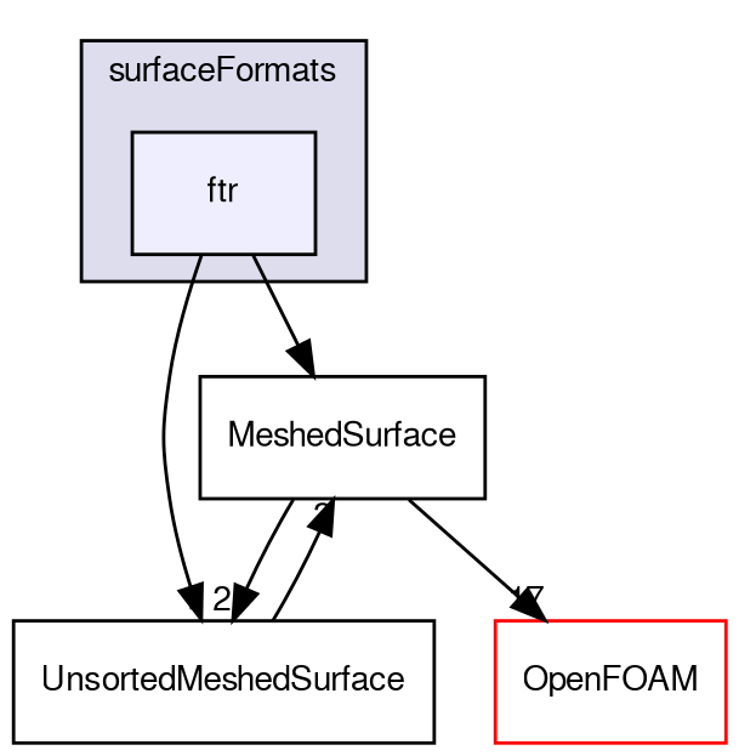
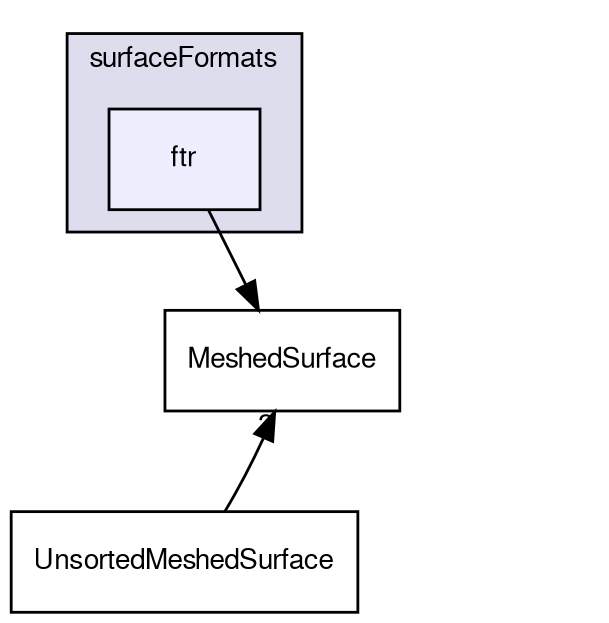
  digraph {
    compound=true
    node [fontname=FreeSans fontsize=10 shape=box]
    edge [headlabel=1 labeldistance=1.5 labelfontname=FreeSans labelfontsize=10]
    n1 [fillcolor="#eeeeff" label=ftr pencolor=black style=filled]
    n2 [label=MeshedSurface]
    n3 [label=UnsortedMeshedSurface]
-   n4 [color=red label=OpenFOAM]
    subgraph cluster_1 {
      bgcolor="#ddddee"
      fontname=FreeSans
      fontsize=10
      label=surfaceFormats
      pencolor=black
      n1
    }
    n1 -> n2
-   n1 -> n3
-   n2 -> n3 [headlabel=2]
-   n2 -> n4 [headlabel=17]
    n3 -> n2 [headlabel=2]
  }
